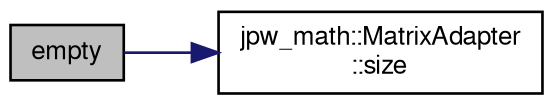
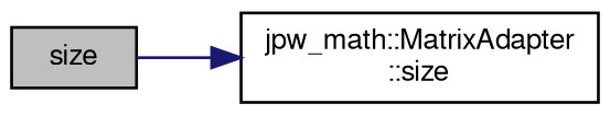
  digraph {
    rankdir=LR
    node [color=black fontname=FreeSans fontsize=10 shape=record style=filled]
-   n1 [fillcolor=grey75 fontcolor=black height=0.2 label=empty width=0.4]
+   n1 [fillcolor=grey75 fontcolor=black height=0.2 label=size width=0.4]
    n2 [fillcolor=white height=0.2 label="jpw_math::MatrixAdapter\l::size" width=0.4]
    n1 -> n2 [color=midnightblue fontname=FreeSans fontsize=10 labelfontname=FreeSans labelfontsize=10 style=solid]
  }
